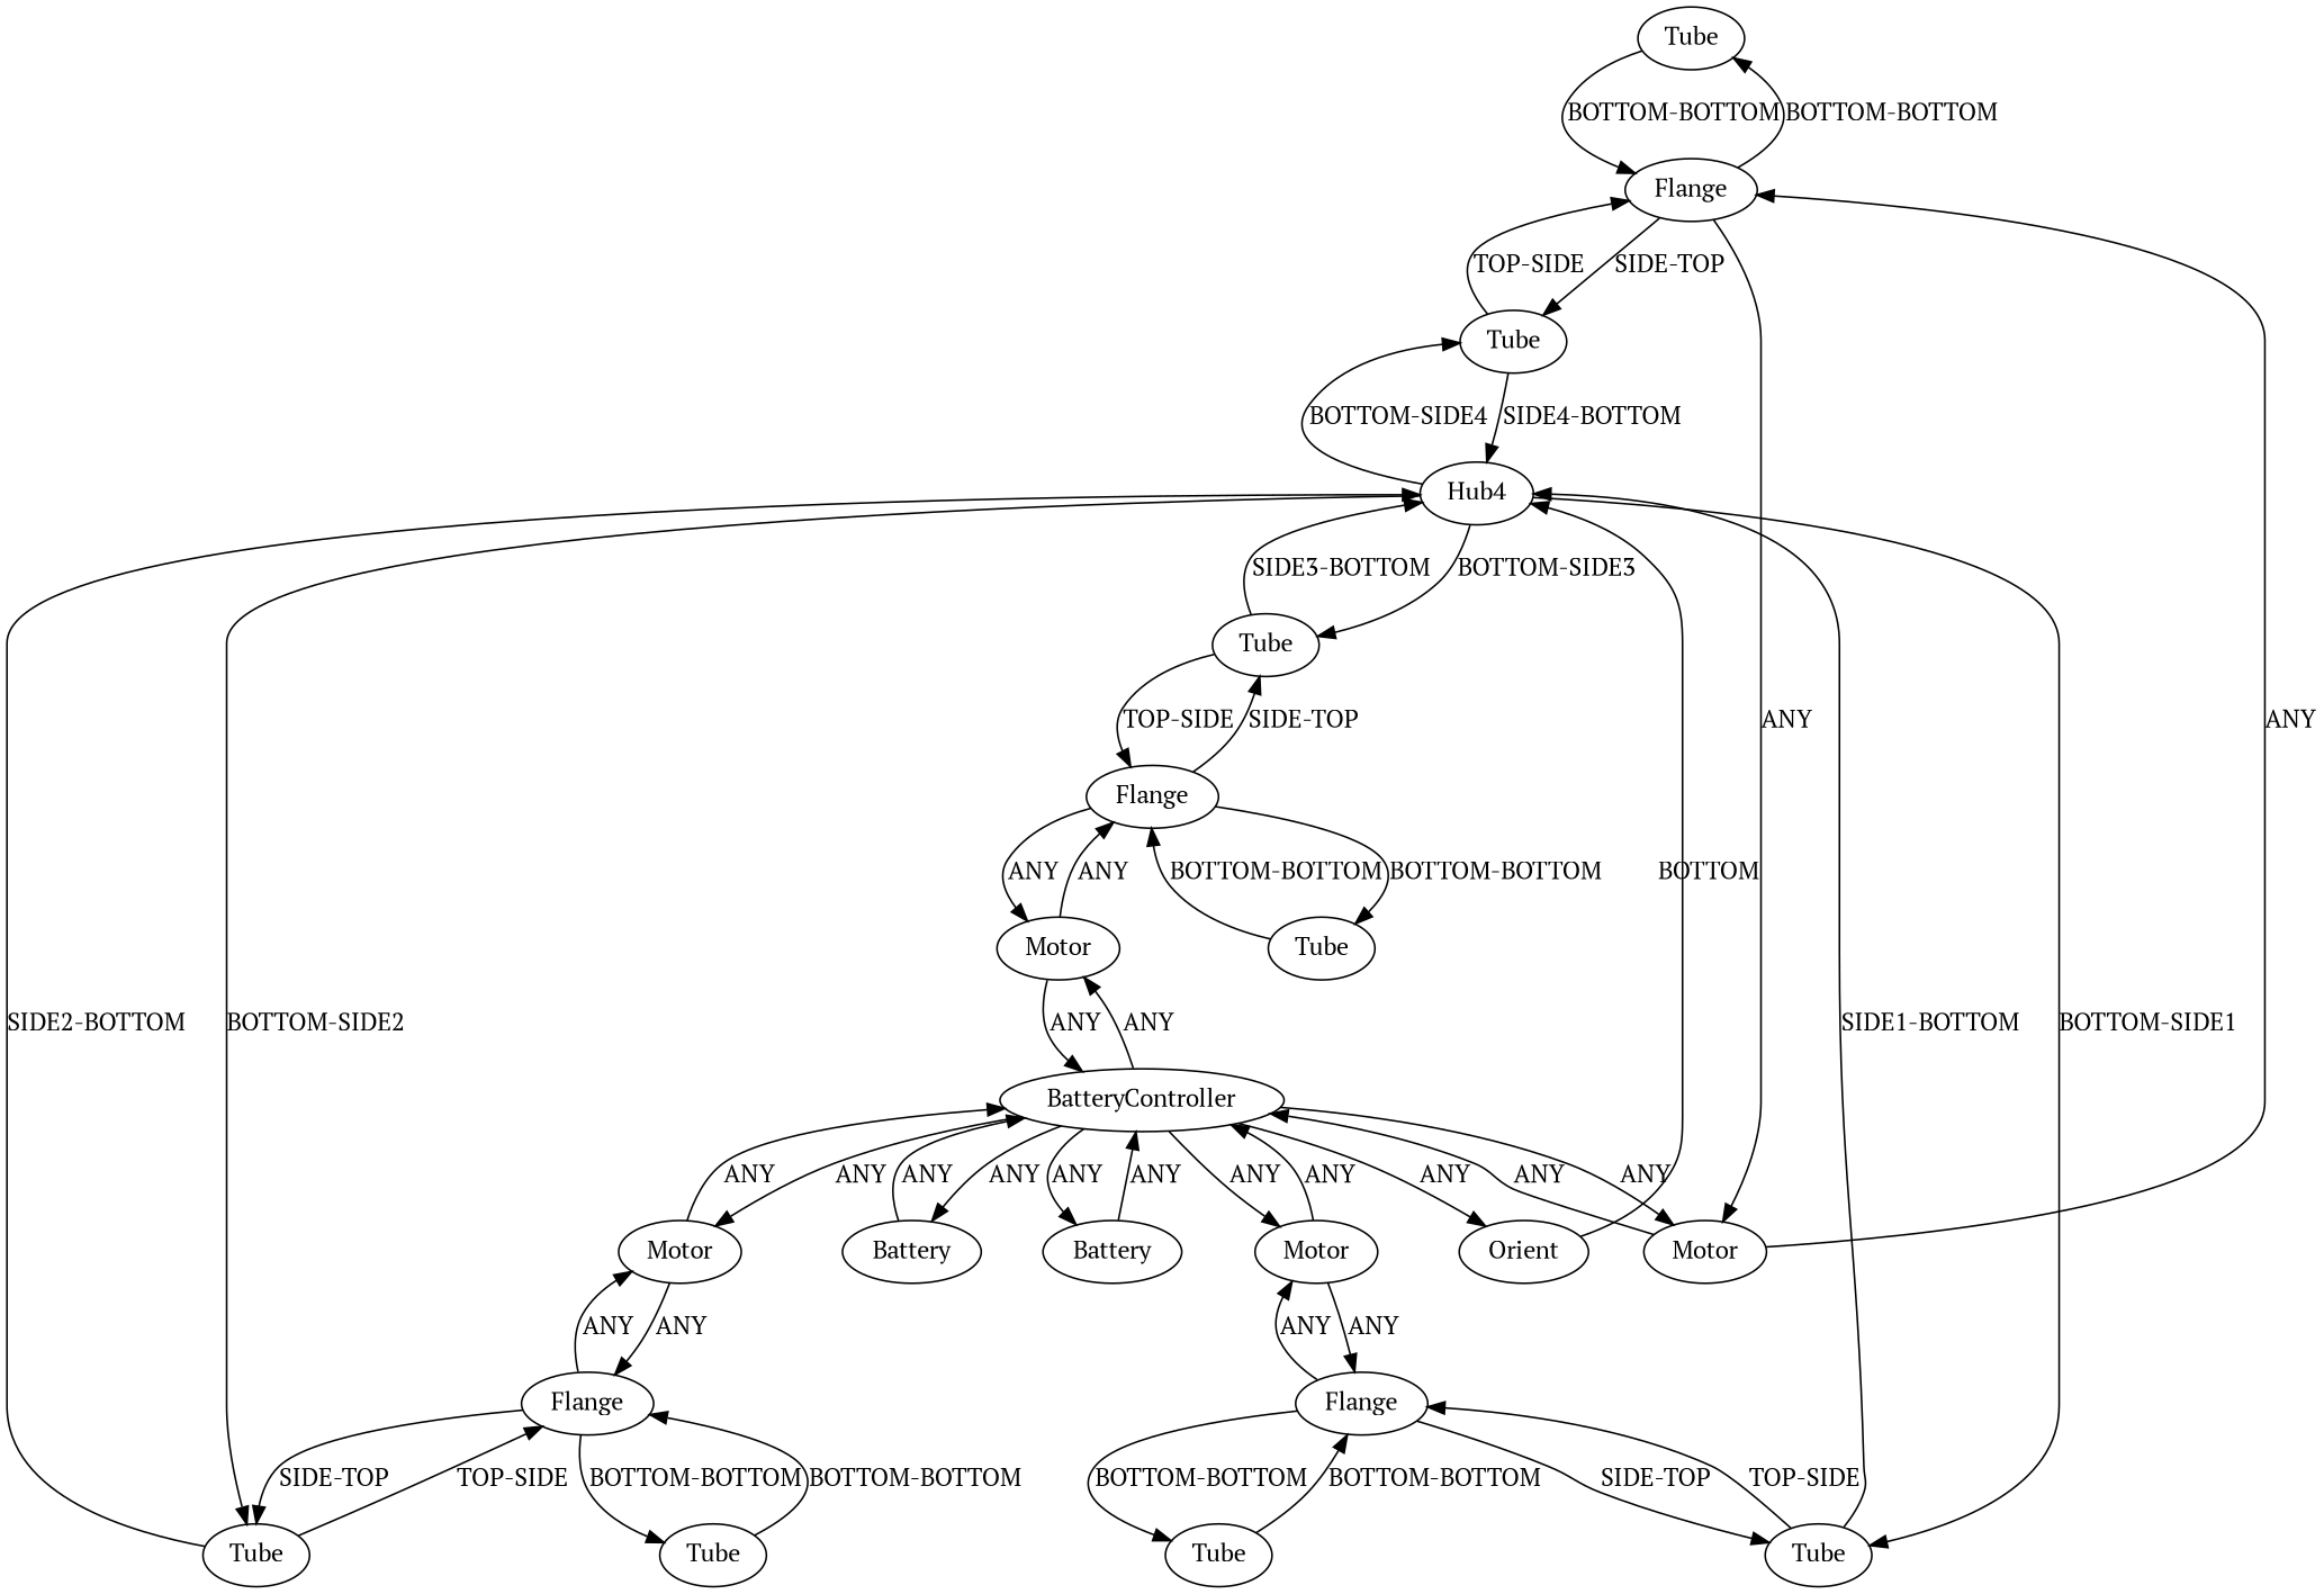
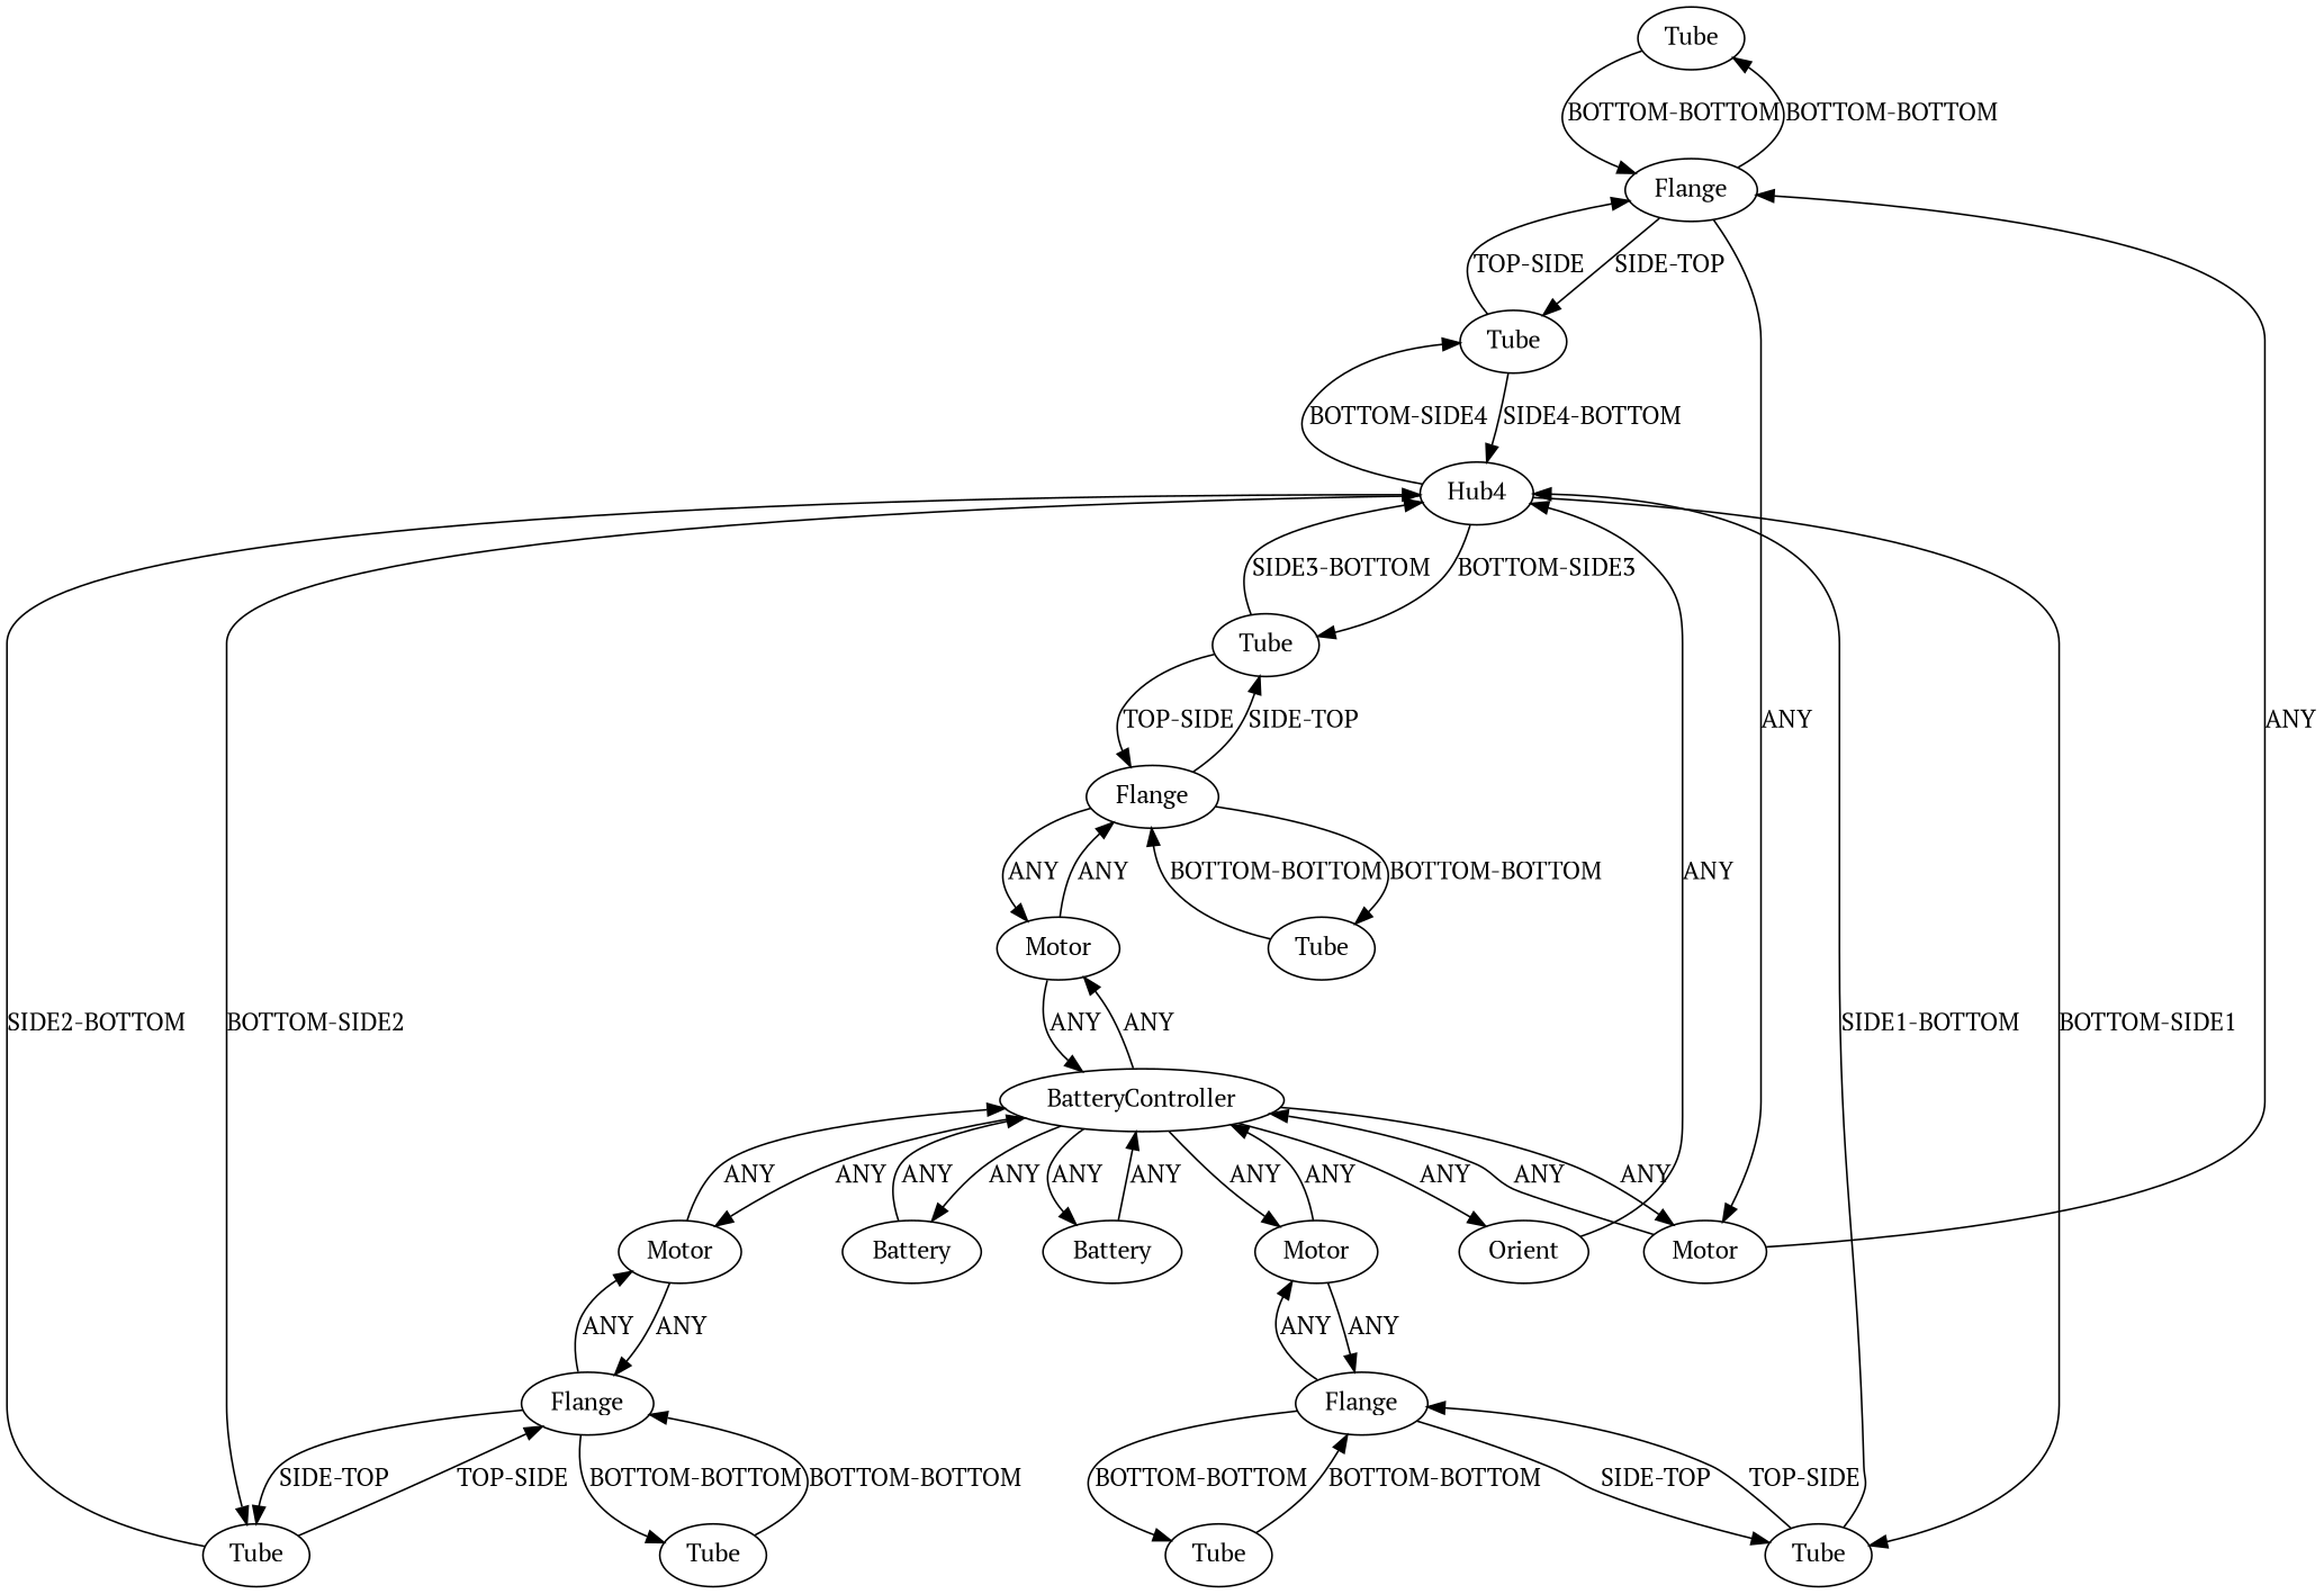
  digraph {
    fontname="PT Serif"
    node [fontname="PT Serif"]
    edge [fontname="PT Serif"]
    n1 [instance=Tube_instance_1 label=Tube]
    n2 [instance=Flange_instance_2 label=Flange]
    n3 [instance=Motor_instance_2 label=Motor]
    n4 [instance=Tube_instance_7 label=Tube]
    n5 [instance=Motor_instance_1 label=Motor]
    n6 [instance=BatteryController_instance_1 label=BatteryController]
    n7 [instance=Flange_instance_4 label=Flange]
    n8 [instance=Battery_instance_1 label=Battery]
    n9 [instance=Motor_instance_3 label=Motor]
    n10 [instance=Orient label=Orient]
    n11 [instance=Battery_instance_2 label=Battery]
    n12 [instance=Motor_instance_4 label=Motor]
    n13 [instance=Tube_instance_2 label=Tube]
    n14 [instance=Tube_instance_4 label=Tube]
    n15 [instance=Hub4_instance_1 label=Hub4]
    n16 [instance=Tube_instance_6 label=Tube]
    n17 [instance=Tube_instance_8 label=Tube]
    n18 [instance=Tube_instance_3 label=Tube]
    n19 [instance=Flange_instance_3 label=Flange]
    n20 [instance=Flange_instance_1 label=Flange]
    n21 [instance=Tube_instance_5 label=Tube]
    n1 -> n2 [label="BOTTOM-BOTTOM"]
    n2 -> n1 [label="BOTTOM-BOTTOM"]
    n2 -> n3 [label=ANY]
    n2 -> n4 [label="SIDE-TOP"]
    n3 -> n2 [label=ANY]
    n3 -> n6 [label=ANY]
    n4 -> n2 [label="TOP-SIDE"]
    n4 -> n15 [label="SIDE4-BOTTOM"]
    n5 -> n6 [label=ANY]
    n5 -> n7 [label=ANY]
    n6 -> n3 [label=ANY]
    n6 -> n5 [label=ANY]
    n6 -> n8 [label=ANY]
    n6 -> n9 [label=ANY]
    n6 -> n10 [label=ANY]
    n6 -> n11 [label=ANY]
    n6 -> n12 [label=ANY]
    n7 -> n5 [label=ANY]
    n7 -> n13 [label="SIDE-TOP"]
    n7 -> n14 [label="BOTTOM-BOTTOM"]
    n8 -> n6 [label=ANY]
    n9 -> n6 [label=ANY]
    n9 -> n20 [label=ANY]
-   n10 -> n15 [label=BOTTOM]
+   n10 -> n15 [label=ANY]
    n11 -> n6 [label=ANY]
    n12 -> n6 [label=ANY]
    n12 -> n19 [label=ANY]
    n13 -> n7 [label="TOP-SIDE"]
    n13 -> n15 [label="SIDE1-BOTTOM"]
    n14 -> n7 [label="BOTTOM-BOTTOM"]
    n15 -> n4 [label="BOTTOM-SIDE4"]
    n15 -> n13 [label="BOTTOM-SIDE1"]
    n15 -> n16 [label="BOTTOM-SIDE2"]
    n15 -> n17 [label="BOTTOM-SIDE3"]
    n16 -> n15 [label="SIDE2-BOTTOM"]
    n16 -> n20 [label="TOP-SIDE"]
    n17 -> n15 [label="SIDE3-BOTTOM"]
    n17 -> n19 [label="TOP-SIDE"]
    n18 -> n19 [label="BOTTOM-BOTTOM"]
    n19 -> n12 [label=ANY]
    n19 -> n17 [label="SIDE-TOP"]
    n19 -> n18 [label="BOTTOM-BOTTOM"]
    n20 -> n9 [label=ANY]
    n20 -> n16 [label="SIDE-TOP"]
    n20 -> n21 [label="BOTTOM-BOTTOM"]
    n21 -> n20 [label="BOTTOM-BOTTOM"]
  }
